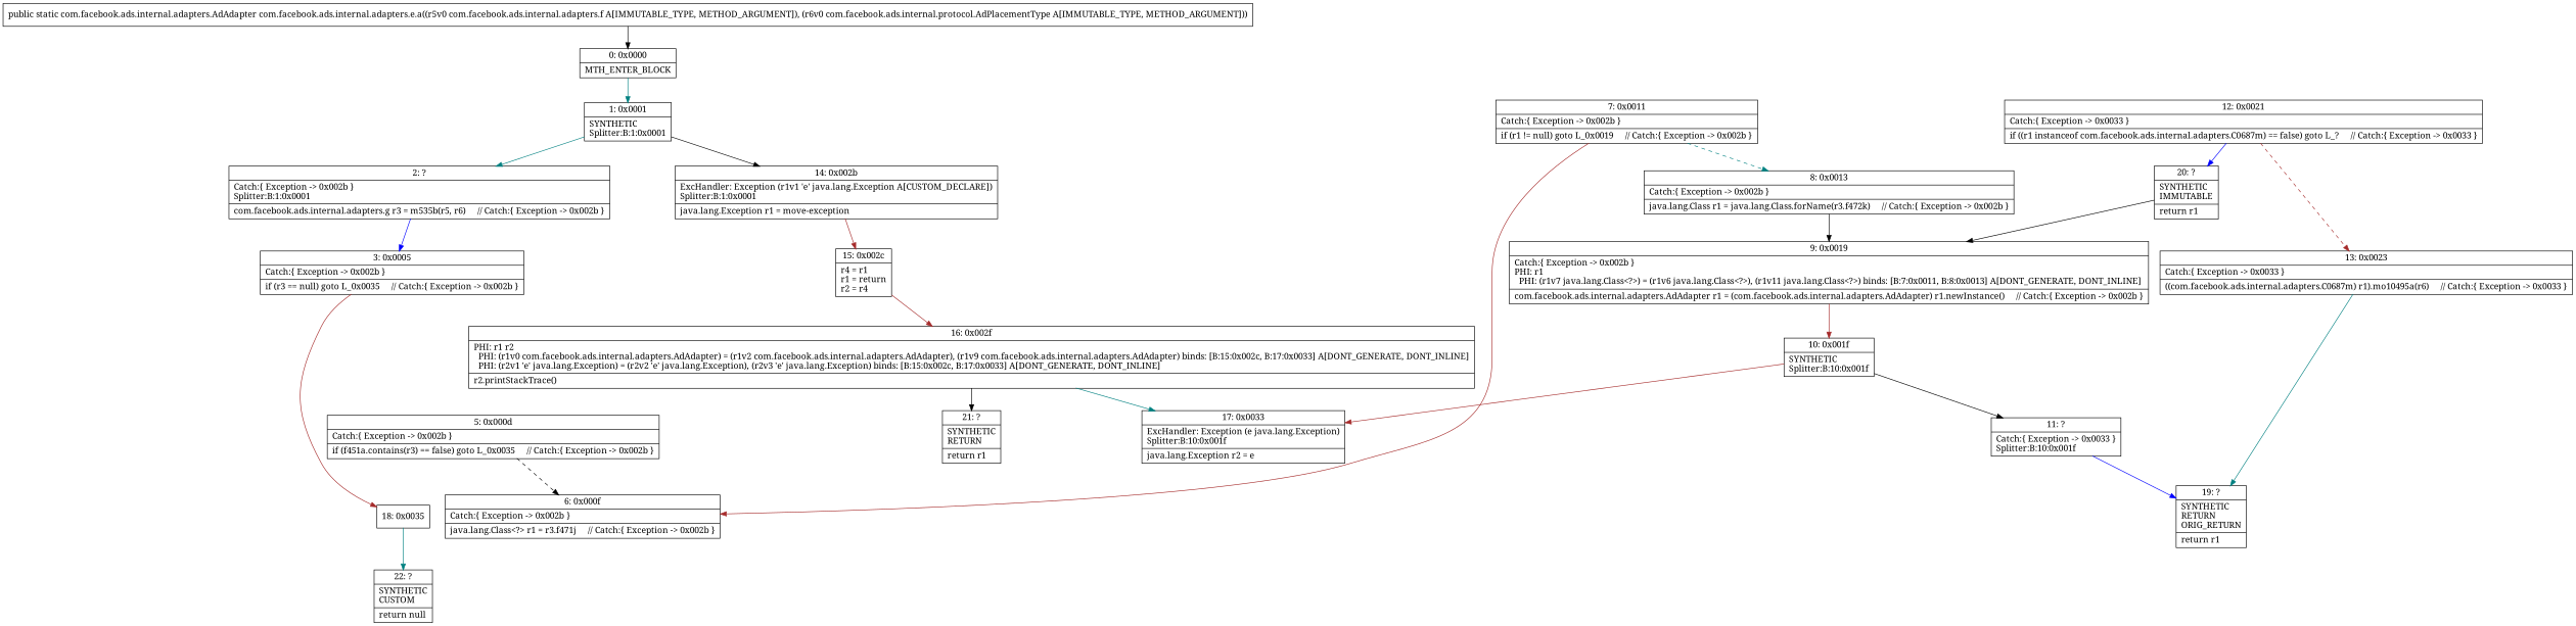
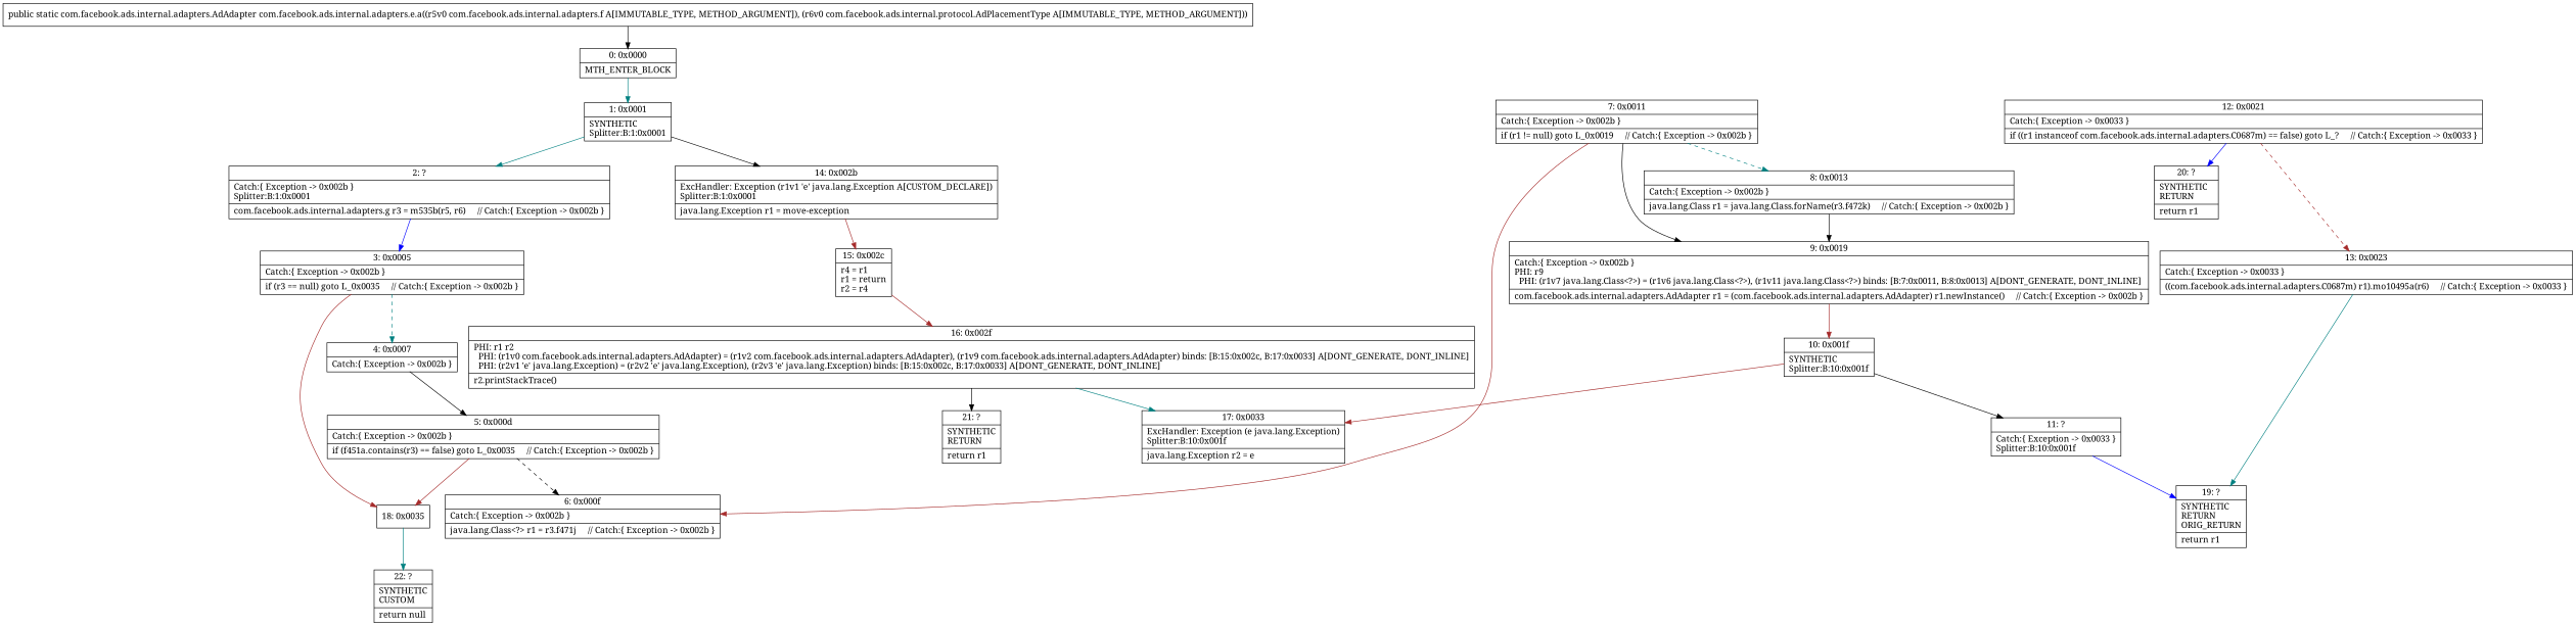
  digraph {
    fontname="Noto Serif"
    node [fontname="Noto Serif" shape=record]
    edge [color=black fontname="Noto Serif"]
    n1 [label="{0\:\ 0x0000|MTH_ENTER_BLOCK\l}"]
    n2 [label="{1\:\ 0x0001|SYNTHETIC\lSplitter:B:1:0x0001\l}"]
    n3 [label="{2\:\ ?|Catch:\{ Exception \-\> 0x002b \}\lSplitter:B:1:0x0001\l|com.facebook.ads.internal.adapters.g r3 = m535b(r5, r6)     \/\/ Catch:\{ Exception \-\> 0x002b \}\l}"]
    n4 [label="{14\:\ 0x002b|ExcHandler: Exception (r1v1 'e' java.lang.Exception A[CUSTOM_DECLARE])\lSplitter:B:1:0x0001\l|java.lang.Exception r1 = move\-exception\l}"]
    n5 [label="{3\:\ 0x0005|Catch:\{ Exception \-\> 0x002b \}\l|if (r3 == null) goto L_0x0035     \/\/ Catch:\{ Exception \-\> 0x002b \}\l}"]
    n6 [label="{15\:\ 0x002c|r4 = r1\lr1 = return\lr2 = r4\l}"]
+   n7 [label="{4\:\ 0x0007|Catch:\{ Exception \-\> 0x002b \}\l}"]
    n8 [label="{18\:\ 0x0035}"]
    n9 [label="{5\:\ 0x000d|Catch:\{ Exception \-\> 0x002b \}\l|if (f451a.contains(r3) == false) goto L_0x0035     \/\/ Catch:\{ Exception \-\> 0x002b \}\l}"]
    n10 [label="{22\:\ ?|SYNTHETIC\lCUSTOM\l|return null\l}"]
    n11 [label="{6\:\ 0x000f|Catch:\{ Exception \-\> 0x002b \}\l|java.lang.Class\<?\> r1 = r3.f471j     \/\/ Catch:\{ Exception \-\> 0x002b \}\l}"]
    n12 [label="{7\:\ 0x0011|Catch:\{ Exception \-\> 0x002b \}\l|if (r1 != null) goto L_0x0019     \/\/ Catch:\{ Exception \-\> 0x002b \}\l}"]
    n13 [label="{8\:\ 0x0013|Catch:\{ Exception \-\> 0x002b \}\l|java.lang.Class r1 = java.lang.Class.forName(r3.f472k)     \/\/ Catch:\{ Exception \-\> 0x002b \}\l}"]
-   n14 [label="{9\:\ 0x0019|Catch:\{ Exception \-\> 0x002b \}\lPHI: r1 \l  PHI: (r1v7 java.lang.Class\<?\>) = (r1v6 java.lang.Class\<?\>), (r1v11 java.lang.Class\<?\>) binds: [B:7:0x0011, B:8:0x0013] A[DONT_GENERATE, DONT_INLINE]\l|com.facebook.ads.internal.adapters.AdAdapter r1 = (com.facebook.ads.internal.adapters.AdAdapter) r1.newInstance()     \/\/ Catch:\{ Exception \-\> 0x002b \}\l}"]
+   n14 [label="{9\:\ 0x0019|Catch:\{ Exception \-\> 0x002b \}\lPHI: r9 \l  PHI: (r1v7 java.lang.Class\<?\>) = (r1v6 java.lang.Class\<?\>), (r1v11 java.lang.Class\<?\>) binds: [B:7:0x0011, B:8:0x0013] A[DONT_GENERATE, DONT_INLINE]\l|com.facebook.ads.internal.adapters.AdAdapter r1 = (com.facebook.ads.internal.adapters.AdAdapter) r1.newInstance()     \/\/ Catch:\{ Exception \-\> 0x002b \}\l}"]
    n15 [label="{10\:\ 0x001f|SYNTHETIC\lSplitter:B:10:0x001f\l}"]
    n16 [label="{11\:\ ?|Catch:\{ Exception \-\> 0x0033 \}\lSplitter:B:10:0x001f\l}"]
    n17 [label="{17\:\ 0x0033|ExcHandler: Exception (e java.lang.Exception)\lSplitter:B:10:0x001f\l|java.lang.Exception r2 = e\l}"]
    n18 [label="{19\:\ ?|SYNTHETIC\lRETURN\lORIG_RETURN\l|return r1\l}"]
    n19 [label="{12\:\ 0x0021|Catch:\{ Exception \-\> 0x0033 \}\l|if ((r1 instanceof com.facebook.ads.internal.adapters.C0687m) == false) goto L_?     \/\/ Catch:\{ Exception \-\> 0x0033 \}\l}"]
    n20 [label="{13\:\ 0x0023|Catch:\{ Exception \-\> 0x0033 \}\l|((com.facebook.ads.internal.adapters.C0687m) r1).mo10495a(r6)     \/\/ Catch:\{ Exception \-\> 0x0033 \}\l}"]
-   n21 [label="{20\:\ ?|SYNTHETIC\lIMMUTABLE\l|return r1\l}"]
+   n21 [label="{20\:\ ?|SYNTHETIC\lRETURN\l|return r1\l}"]
    n22 [label="{16\:\ 0x002f|PHI: r1 r2 \l  PHI: (r1v0 com.facebook.ads.internal.adapters.AdAdapter) = (r1v2 com.facebook.ads.internal.adapters.AdAdapter), (r1v9 com.facebook.ads.internal.adapters.AdAdapter) binds: [B:15:0x002c, B:17:0x0033] A[DONT_GENERATE, DONT_INLINE]\l  PHI: (r2v1 'e' java.lang.Exception) = (r2v2 'e' java.lang.Exception), (r2v3 'e' java.lang.Exception) binds: [B:15:0x002c, B:17:0x0033] A[DONT_GENERATE, DONT_INLINE]\l|r2.printStackTrace()\l}"]
    n23 [label="{21\:\ ?|SYNTHETIC\lRETURN\l|return r1\l}"]
    n24 [label="{public static com.facebook.ads.internal.adapters.AdAdapter com.facebook.ads.internal.adapters.e.a((r5v0 com.facebook.ads.internal.adapters.f A[IMMUTABLE_TYPE, METHOD_ARGUMENT]), (r6v0 com.facebook.ads.internal.protocol.AdPlacementType A[IMMUTABLE_TYPE, METHOD_ARGUMENT])) }"]
    n1 -> n2 [color=teal]
    n2 -> n3 [color=teal]
    n2 -> n4
    n3 -> n5 [color=blue]
    n4 -> n6 [color=brown]
+   n5 -> n7 [color=teal style=dashed]
    n5 -> n8 [color=brown]
    n6 -> n22 [color=brown]
+   n7 -> n9
    n8 -> n10 [color=teal]
+   n9 -> n8 [color=brown]
    n9 -> n11 [style=dashed]
    n12 -> n11 [color=brown]
    n12 -> n13 [color=teal style=dashed]
-   n21 -> n14
+   n12 -> n14
    n13 -> n14
    n14 -> n15 [color=brown]
    n15 -> n16
    n15 -> n17 [color=brown]
    n16 -> n18 [color=blue]
    n19 -> n20 [color=brown style=dashed]
    n19 -> n21 [color=blue]
    n20 -> n18 [color=teal]
    n22 -> n17 [color=teal]
    n22 -> n23
    n24 -> n1
  }
